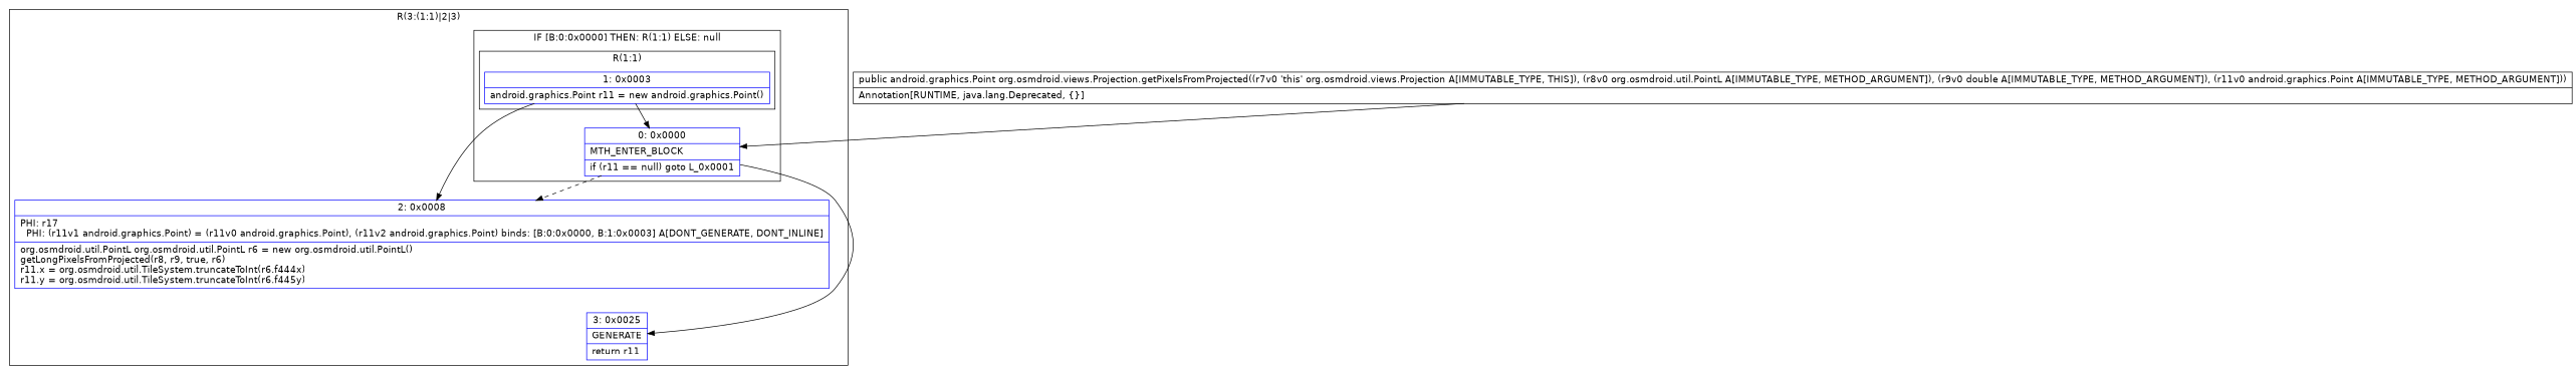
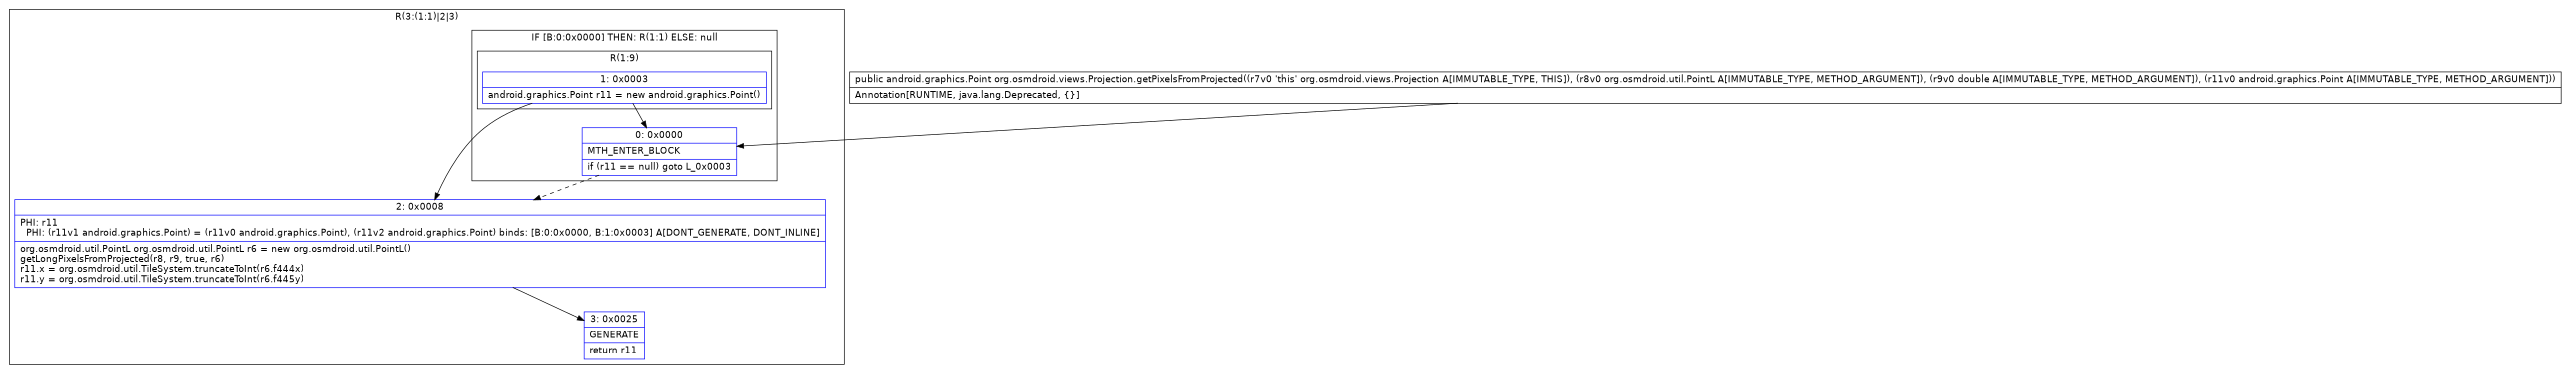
  digraph {
    fontname="DejaVu Sans"
    node [color=blue fontname="DejaVu Sans" shape=record]
    edge [fontname="DejaVu Sans"]
    n1 [label="{1\:\ 0x0003|android.graphics.Point r11 = new android.graphics.Point()\l}"]
-   n2 [label="{0\:\ 0x0000|MTH_ENTER_BLOCK\l|if (r11 == null) goto L_0x0001\l}"]
-   n3 [label="{2\:\ 0x0008|PHI: r17 \l  PHI: (r11v1 android.graphics.Point) = (r11v0 android.graphics.Point), (r11v2 android.graphics.Point) binds: [B:0:0x0000, B:1:0x0003] A[DONT_GENERATE, DONT_INLINE]\l|org.osmdroid.util.PointL org.osmdroid.util.PointL r6 = new org.osmdroid.util.PointL()\lgetLongPixelsFromProjected(r8, r9, true, r6)\lr11.x = org.osmdroid.util.TileSystem.truncateToInt(r6.f444x)\lr11.y = org.osmdroid.util.TileSystem.truncateToInt(r6.f445y)\l}"]
+   n2 [label="{0\:\ 0x0000|MTH_ENTER_BLOCK\l|if (r11 == null) goto L_0x0003\l}"]
+   n3 [label="{2\:\ 0x0008|PHI: r11 \l  PHI: (r11v1 android.graphics.Point) = (r11v0 android.graphics.Point), (r11v2 android.graphics.Point) binds: [B:0:0x0000, B:1:0x0003] A[DONT_GENERATE, DONT_INLINE]\l|org.osmdroid.util.PointL org.osmdroid.util.PointL r6 = new org.osmdroid.util.PointL()\lgetLongPixelsFromProjected(r8, r9, true, r6)\lr11.x = org.osmdroid.util.TileSystem.truncateToInt(r6.f444x)\lr11.y = org.osmdroid.util.TileSystem.truncateToInt(r6.f445y)\l}"]
    n4 [label="{3\:\ 0x0025|GENERATE\l|return r11\l}"]
    n5 [label="{public android.graphics.Point org.osmdroid.views.Projection.getPixelsFromProjected((r7v0 'this' org.osmdroid.views.Projection A[IMMUTABLE_TYPE, THIS]), (r8v0 org.osmdroid.util.PointL A[IMMUTABLE_TYPE, METHOD_ARGUMENT]), (r9v0 double A[IMMUTABLE_TYPE, METHOD_ARGUMENT]), (r11v0 android.graphics.Point A[IMMUTABLE_TYPE, METHOD_ARGUMENT]))  | Annotation[RUNTIME, java.lang.Deprecated, \{\}]\l}" color=""]
    subgraph cluster_1 {
      label="R(3:(1:1)|2|3)"
      n3
      n4
      subgraph cluster_2 {
        label="IF [B:0:0x0000] THEN: R(1:1) ELSE: null"
        n2
        subgraph cluster_3 {
-         label="R(1:1)"
+         label="R(1:9)"
          n1
        }
      }
    }
    n1 -> n2
    n1 -> n3
    n2 -> n3 [style=dashed]
-   n2 -> n4
+   n3 -> n4
    n5 -> n2
  }
